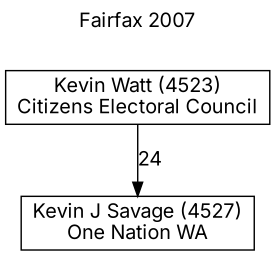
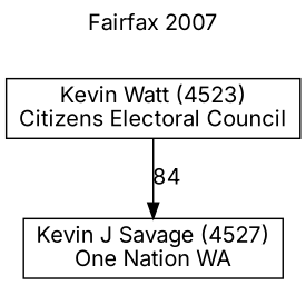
  digraph {
    label="Fairfax 2007"
    labelloc=t
    mclimit=10
    fontname=Inter
    node [shape=box fontname=Inter]
    n1 [label="Kevin J Savage (4527)\nOne Nation WA"]
    n2 [label="Kevin Watt (4523)\nCitizens Electoral Council"]
-   n2 -> n1 [label=24 fontname=Inter]
+   n2 -> n1 [label=84 fontname=Inter]
  }
